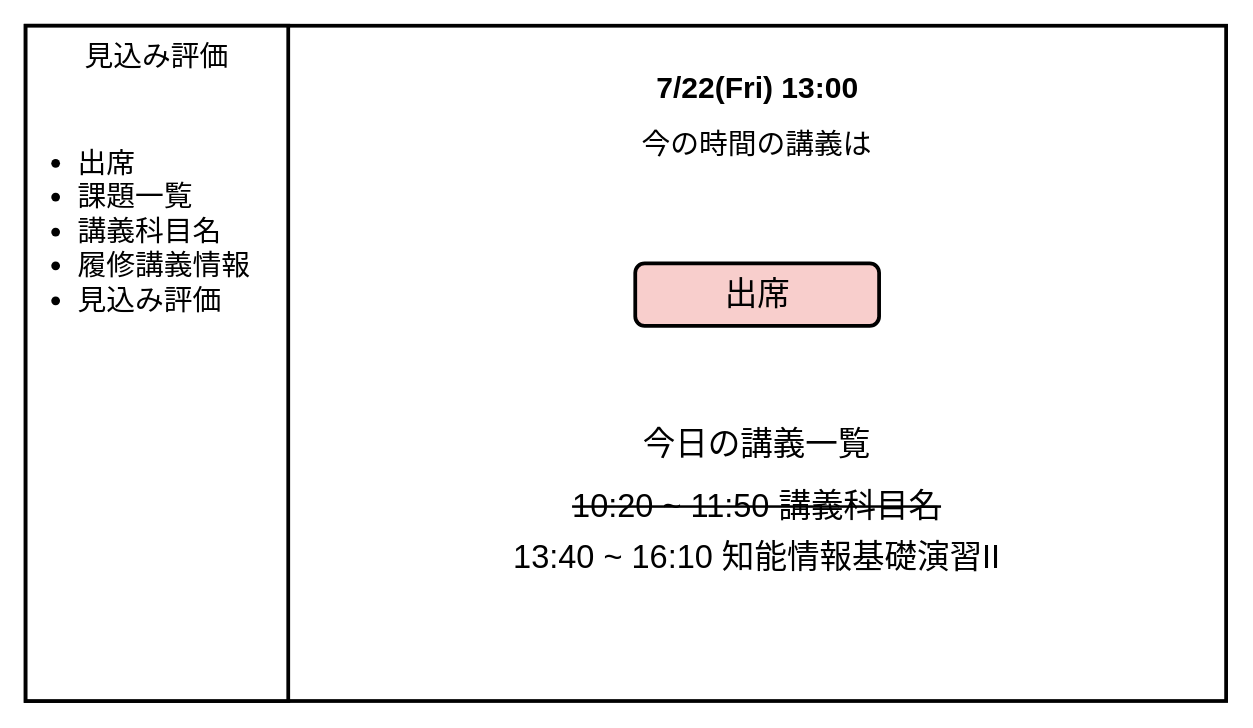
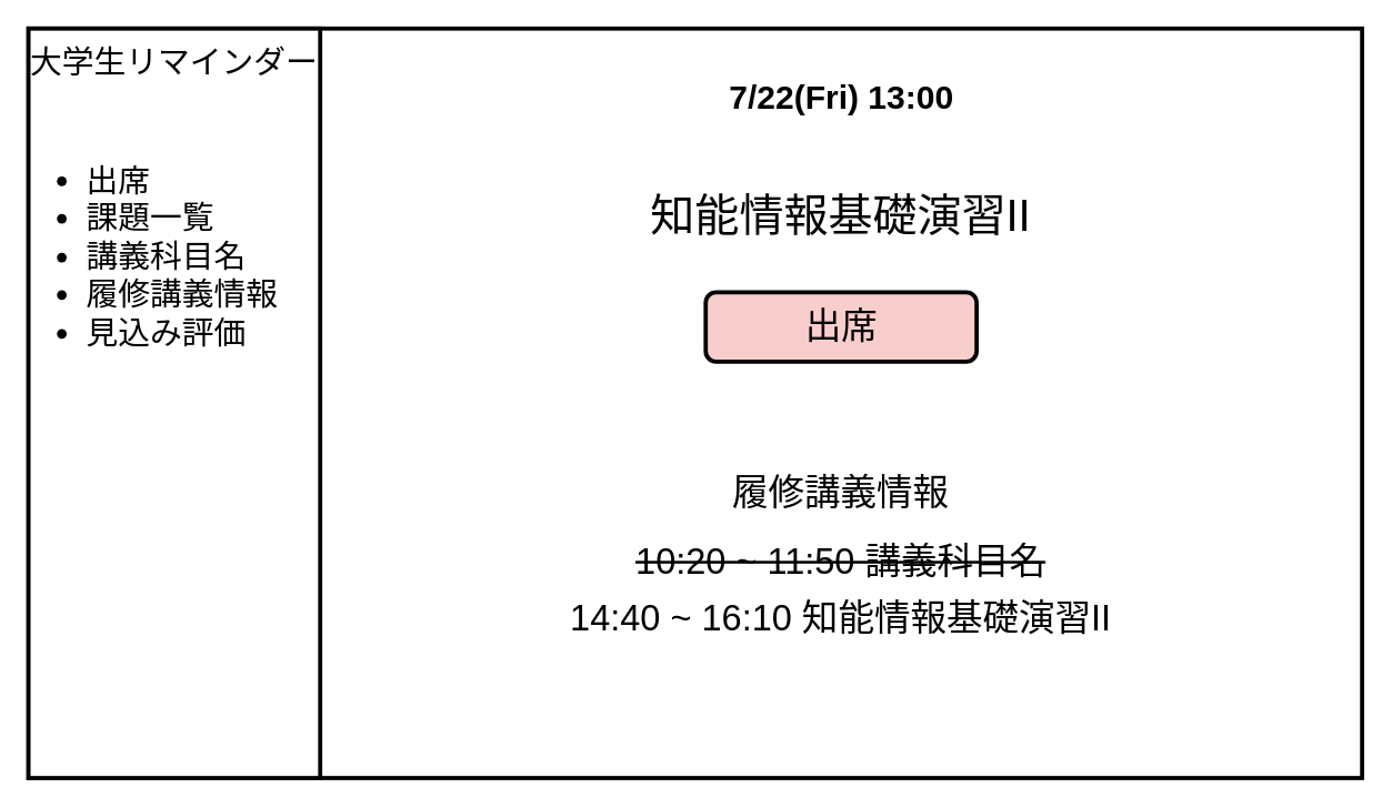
  <mxCell id="0" />
  <mxCell id="1" parent="0" />
  <mxCell id="2" value="" style="rounded=0;whiteSpace=wrap;html=1;strokeColor=#000000;strokeWidth=3;fillColor=#FFFFFF;" vertex="1" parent="1"><mxGeometry x="20" y="20" width="960" height="540" as="geometry" /></mxCell>
  <mxCell id="3" value="" style="rounded=0;whiteSpace=wrap;html=1;strokeColor=#000000;strokeWidth=3;fillColor=#FFFFFF;" vertex="1" parent="1"><mxGeometry x="20" y="20" width="210" height="540" as="geometry" /></mxCell>
- <mxCell id="4" value="見込み評価" style="text;html=1;strokeColor=none;fillColor=none;align=center;verticalAlign=middle;whiteSpace=wrap;rounded=0;fontColor=#000000;fontSize=23;" vertex="1" parent="1"><mxGeometry x="20" y="30" width="210" height="30" as="geometry" /></mxCell>
+ <mxCell id="4" value="大学生リマインダー" style="text;html=1;strokeColor=none;fillColor=none;align=center;verticalAlign=middle;whiteSpace=wrap;rounded=0;fontColor=#000000;fontSize=23;" vertex="1" parent="1"><mxGeometry x="20" y="30" width="210" height="30" as="geometry" /></mxCell>
  <mxCell id="5" value="&lt;ul&gt;&lt;li&gt;出席&lt;/li&gt;&lt;li&gt;課題一覧&lt;/li&gt;&lt;li&gt;講義科目名&lt;/li&gt;&lt;li&gt;履修講義情報&lt;/li&gt;&lt;li&gt;見込み評価&lt;/li&gt;&lt;/ul&gt;" style="text;strokeColor=none;fillColor=none;html=1;whiteSpace=wrap;verticalAlign=middle;overflow=hidden;fontSize=23;fontColor=#000000;" vertex="1" parent="1"><mxGeometry x="20" y="70" width="210" height="230" as="geometry" /></mxCell>
  <mxCell id="6" value="7/22(Fri) 13:00" style="text;strokeColor=none;fillColor=none;html=1;fontSize=24;fontStyle=1;verticalAlign=middle;align=center;fontColor=#000000;" vertex="1" parent="1"><mxGeometry x="230" y="50" width="750" height="40" as="geometry" /></mxCell>
- <mxCell id="7" value="今の時間の講義は" style="text;html=1;strokeColor=none;fillColor=none;align=center;verticalAlign=middle;whiteSpace=wrap;rounded=0;fontSize=23;fontColor=#000000;" vertex="1" parent="1"><mxGeometry x="230" y="100" width="750" height="30" as="geometry" /></mxCell>
+ <mxCell id="8" value="知能情報基礎演習II" style="text;html=1;strokeColor=none;fillColor=none;align=center;verticalAlign=middle;whiteSpace=wrap;rounded=0;fontSize=32;fontColor=#000000;" vertex="1" parent="1"><mxGeometry x="230" y="140" width="750" height="30" as="geometry" /></mxCell>
  <mxCell id="9" value="出席" style="rounded=1;whiteSpace=wrap;html=1;fontSize=26;fontColor=#000000;strokeColor=#000000;strokeWidth=3;fillColor=#f8cecc;" vertex="1" parent="1"><mxGeometry x="507.5" y="210" width="195" height="50" as="geometry" /></mxCell>
- <mxCell id="10" value="今日の講義一覧" style="text;html=1;strokeColor=none;fillColor=none;align=center;verticalAlign=middle;whiteSpace=wrap;rounded=0;fontSize=26;fontColor=#000000;" vertex="1" parent="1"><mxGeometry x="230" y="340" width="750" height="30" as="geometry" /></mxCell>
- <mxCell id="11" value="13:40 ~ 16:10 知能情報基礎演習II" style="text;html=1;strokeColor=none;fillColor=none;align=center;verticalAlign=middle;whiteSpace=wrap;rounded=0;fontSize=26;fontColor=#000000;" vertex="1" parent="1"><mxGeometry x="230" y="430" width="750" height="30" as="geometry" /></mxCell>
+ <mxCell id="10" value="履修講義情報" style="text;html=1;strokeColor=none;fillColor=none;align=center;verticalAlign=middle;whiteSpace=wrap;rounded=0;fontSize=26;fontColor=#000000;" vertex="1" parent="1"><mxGeometry x="230" y="340" width="750" height="30" as="geometry" /></mxCell>
+ <mxCell id="11" value="14:40 ~ 16:10 知能情報基礎演習II" style="text;html=1;strokeColor=none;fillColor=none;align=center;verticalAlign=middle;whiteSpace=wrap;rounded=0;fontSize=26;fontColor=#000000;" vertex="1" parent="1"><mxGeometry x="230" y="430" width="750" height="30" as="geometry" /></mxCell>
  <mxCell id="12" value="&lt;strike&gt;10:20 ~ 11:50 講義科目名&lt;/strike&gt;" style="text;html=1;strokeColor=none;fillColor=none;align=center;verticalAlign=middle;whiteSpace=wrap;rounded=0;fontSize=26;fontColor=#000000;" vertex="1" parent="1"><mxGeometry x="230" y="389" width="750" height="30" as="geometry" /></mxCell>
